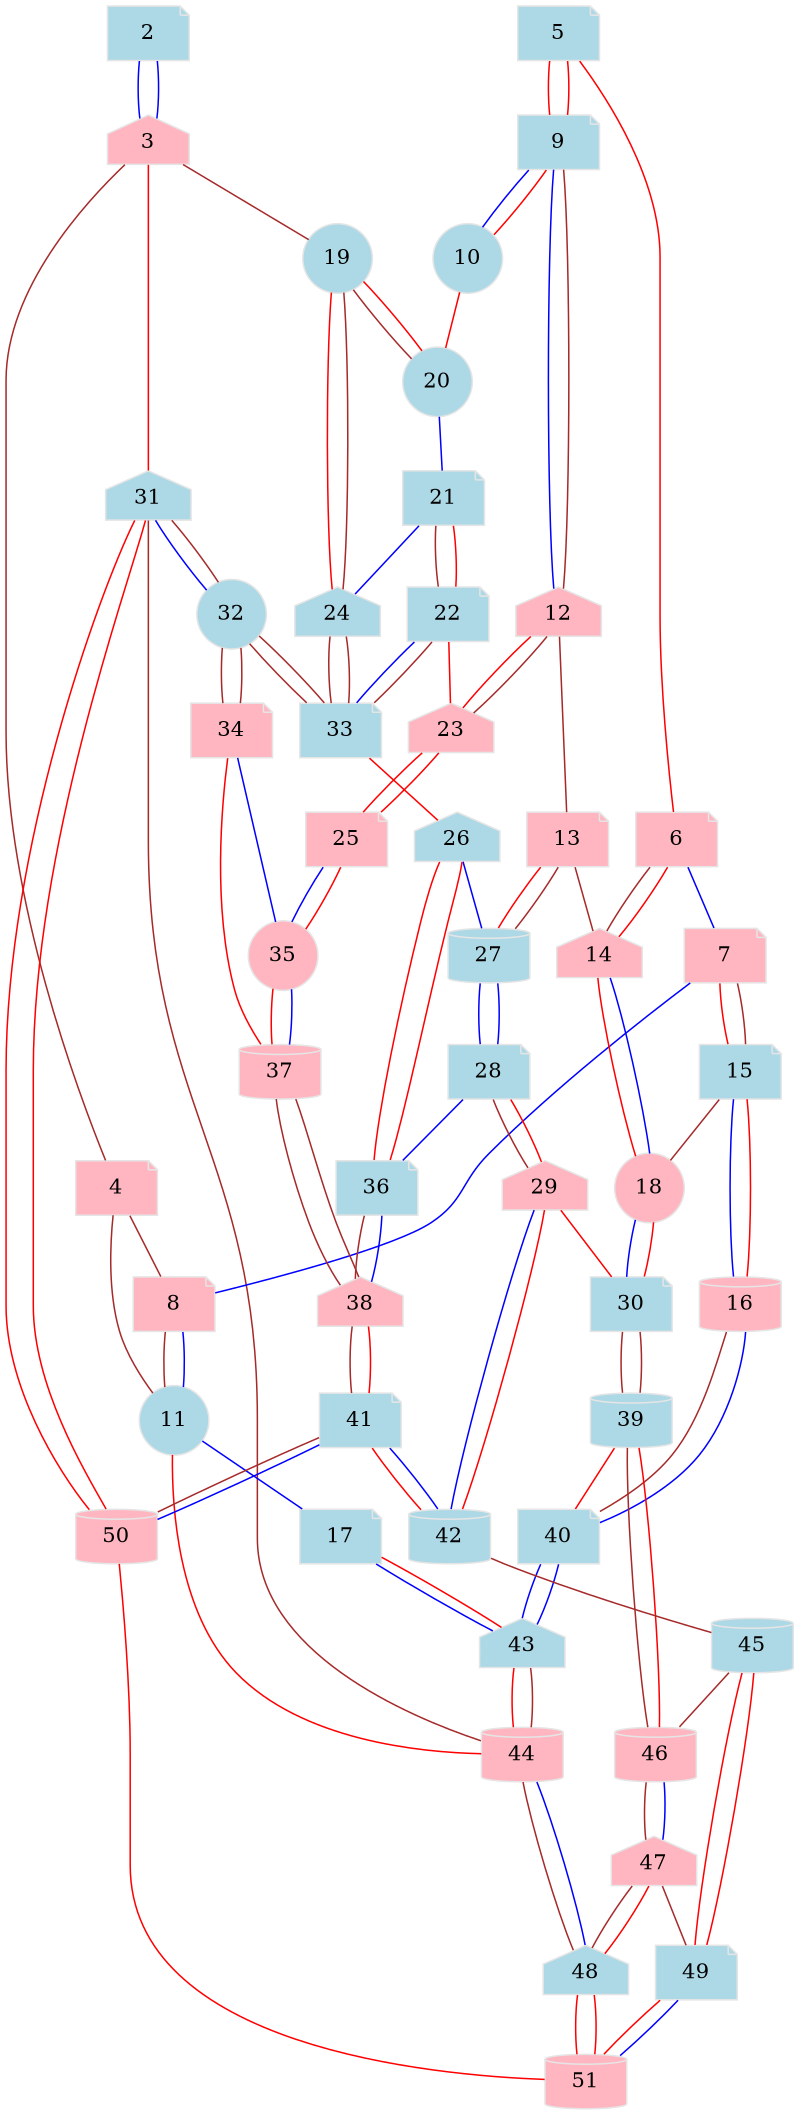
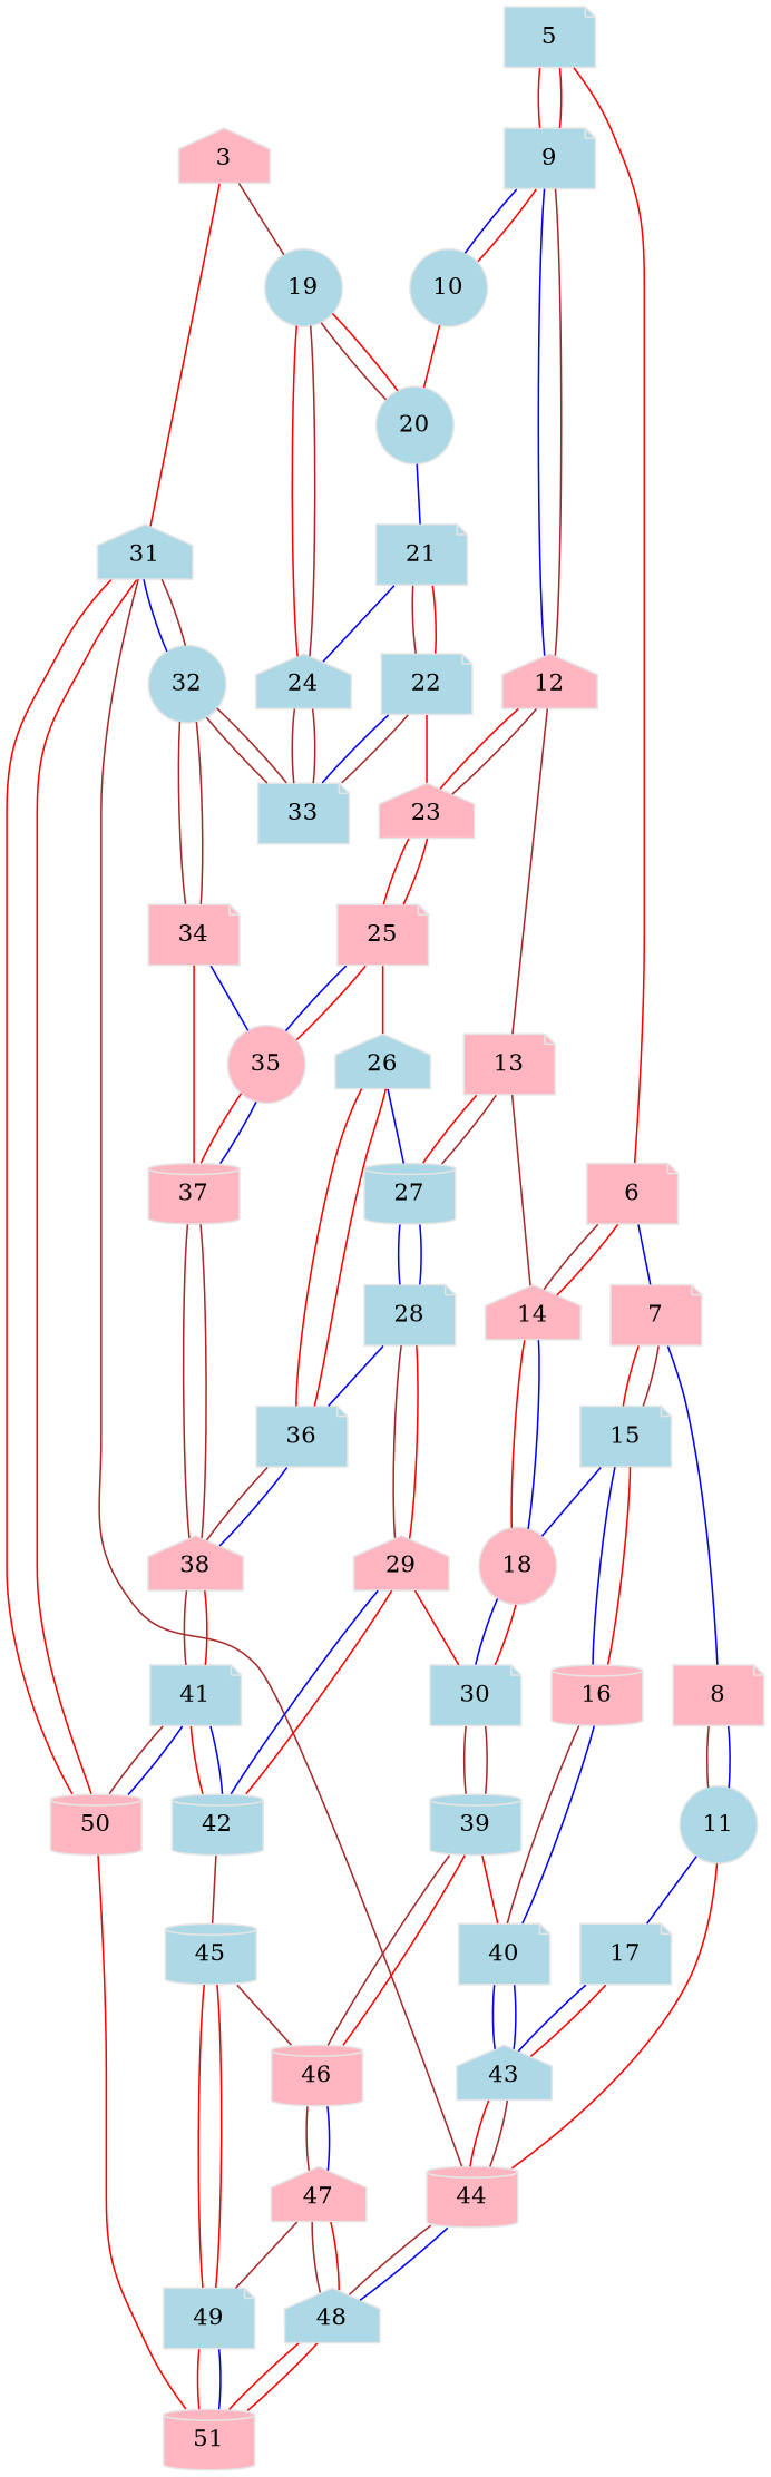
  graph {
    node [color=gray90 fillcolor=lightblue shape=note style=filled]
    edge [color=red]
    3 [fillcolor=lightpink shape=house]
-   2
    6 [fillcolor=lightpink]
    5
    9
-   4 [fillcolor=lightpink]
    19 [shape=circle]
    31 [shape=house]
    10 [shape=circle]
    20 [shape=circle]
    8 [fillcolor=lightpink]
    11 [shape=circle]
    24 [shape=house]
    44 [fillcolor=lightpink shape=cylinder]
    32 [shape=circle]
    50 [fillcolor=lightpink shape=cylinder]
    17
    7 [fillcolor=lightpink]
    14 [fillcolor=lightpink shape=house]
    12 [fillcolor=lightpink shape=house]
    15
    18 [fillcolor=lightpink shape=circle]
    16 [fillcolor=lightpink shape=cylinder]
    13 [fillcolor=lightpink]
    23 [fillcolor=lightpink shape=house]
    21
    43 [shape=house]
    48 [shape=house]
    27 [shape=cylinder]
    25 [fillcolor=lightpink]
    28
    30
    40
    39 [shape=cylinder]
    33
    22
    26 [shape=house]
    35 [fillcolor=lightpink shape=circle]
    36
    37 [fillcolor=lightpink shape=cylinder]
    38 [fillcolor=lightpink shape=house]
    29 [fillcolor=lightpink shape=house]
    42 [shape=cylinder]
    45 [shape=cylinder]
    46 [fillcolor=lightpink shape=cylinder]
    34 [fillcolor=lightpink]
    51 [fillcolor=lightpink shape=cylinder]
    41
    47 [fillcolor=lightpink shape=house]
    49
-   3 -- 4 [color=brown]
    3 -- 19 [color=brown]
    3 -- 31
-   2 -- 3 [color=blue]
-   2 -- 3 [color=blue]
    6 -- 7 [color=blue]
    6 -- 14 [color=brown]
    6 -- 14
    5 -- 6
    5 -- 9
    5 -- 9
    9 -- 10 [color=blue]
    9 -- 10
    9 -- 12 [color=blue]
    9 -- 12 [color=brown]
-   4 -- 8 [color=brown]
-   4 -- 11 [color=brown]
    19 -- 20 [color=brown]
    19 -- 20
    19 -- 24
    19 -- 24 [color=brown]
    31 -- 44 [color=brown]
    31 -- 32 [color=blue]
    31 -- 32 [color=brown]
    31 -- 50
    31 -- 50
    10 -- 20
    20 -- 21 [color=blue]
    8 -- 11 [color=brown]
    8 -- 11 [color=blue]
    11 -- 44
    11 -- 17 [color=blue]
    24 -- 33 [color=brown]
    24 -- 33 [color=brown]
    44 -- 48 [color=brown]
    44 -- 48 [color=blue]
    32 -- 33 [color=brown]
    32 -- 33 [color=brown]
    32 -- 34 [color=brown]
    32 -- 34 [color=brown]
    50 -- 51
    17 -- 43 [color=blue]
    17 -- 43
    7 -- 8 [color=blue]
    7 -- 15
    7 -- 15 [color=brown]
    14 -- 18
    14 -- 18 [color=blue]
    12 -- 13 [color=brown]
    12 -- 23
    12 -- 23 [color=brown]
-   15 -- 18 [color=brown]
+   15 -- 18 [color=blue]
    15 -- 16 [color=blue]
    15 -- 16
    18 -- 30 [color=blue]
    18 -- 30
    16 -- 40 [color=brown]
    16 -- 40 [color=blue]
    13 -- 14 [color=brown]
    13 -- 27
    13 -- 27 [color=brown]
    23 -- 25
    23 -- 25
    21 -- 24 [color=blue]
    21 -- 22 [color=brown]
    21 -- 22
    43 -- 44
    43 -- 44 [color=brown]
    48 -- 51
    48 -- 51
    27 -- 28 [color=blue]
    27 -- 28 [color=blue]
-   33 -- 26
+   25 -- 26
    25 -- 35 [color=blue]
    25 -- 35
    28 -- 36 [color=blue]
    28 -- 29 [color=brown]
    28 -- 29
    30 -- 39 [color=brown]
    30 -- 39 [color=brown]
    40 -- 43 [color=blue]
    40 -- 43 [color=blue]
    39 -- 40
    39 -- 46 [color=brown]
    39 -- 46
    22 -- 23
    22 -- 33 [color=blue]
    22 -- 33 [color=brown]
    26 -- 27 [color=blue]
    26 -- 36
    26 -- 36
    35 -- 37
    35 -- 37 [color=blue]
    36 -- 38 [color=brown]
    36 -- 38 [color=blue]
    37 -- 38 [color=brown]
    37 -- 38 [color=brown]
    38 -- 41 [color=brown]
    38 -- 41
    29 -- 30
    29 -- 42 [color=blue]
    29 -- 42
    42 -- 45 [color=brown]
    45 -- 46 [color=brown]
    45 -- 49
    45 -- 49
    46 -- 47 [color=brown]
    46 -- 47 [color=blue]
    34 -- 35 [color=blue]
    34 -- 37
    41 -- 50 [color=brown]
    41 -- 50 [color=blue]
    41 -- 42
    41 -- 42 [color=blue]
    47 -- 48 [color=brown]
    47 -- 48
    47 -- 49 [color=brown]
    49 -- 51
    49 -- 51 [color=blue]
  }
